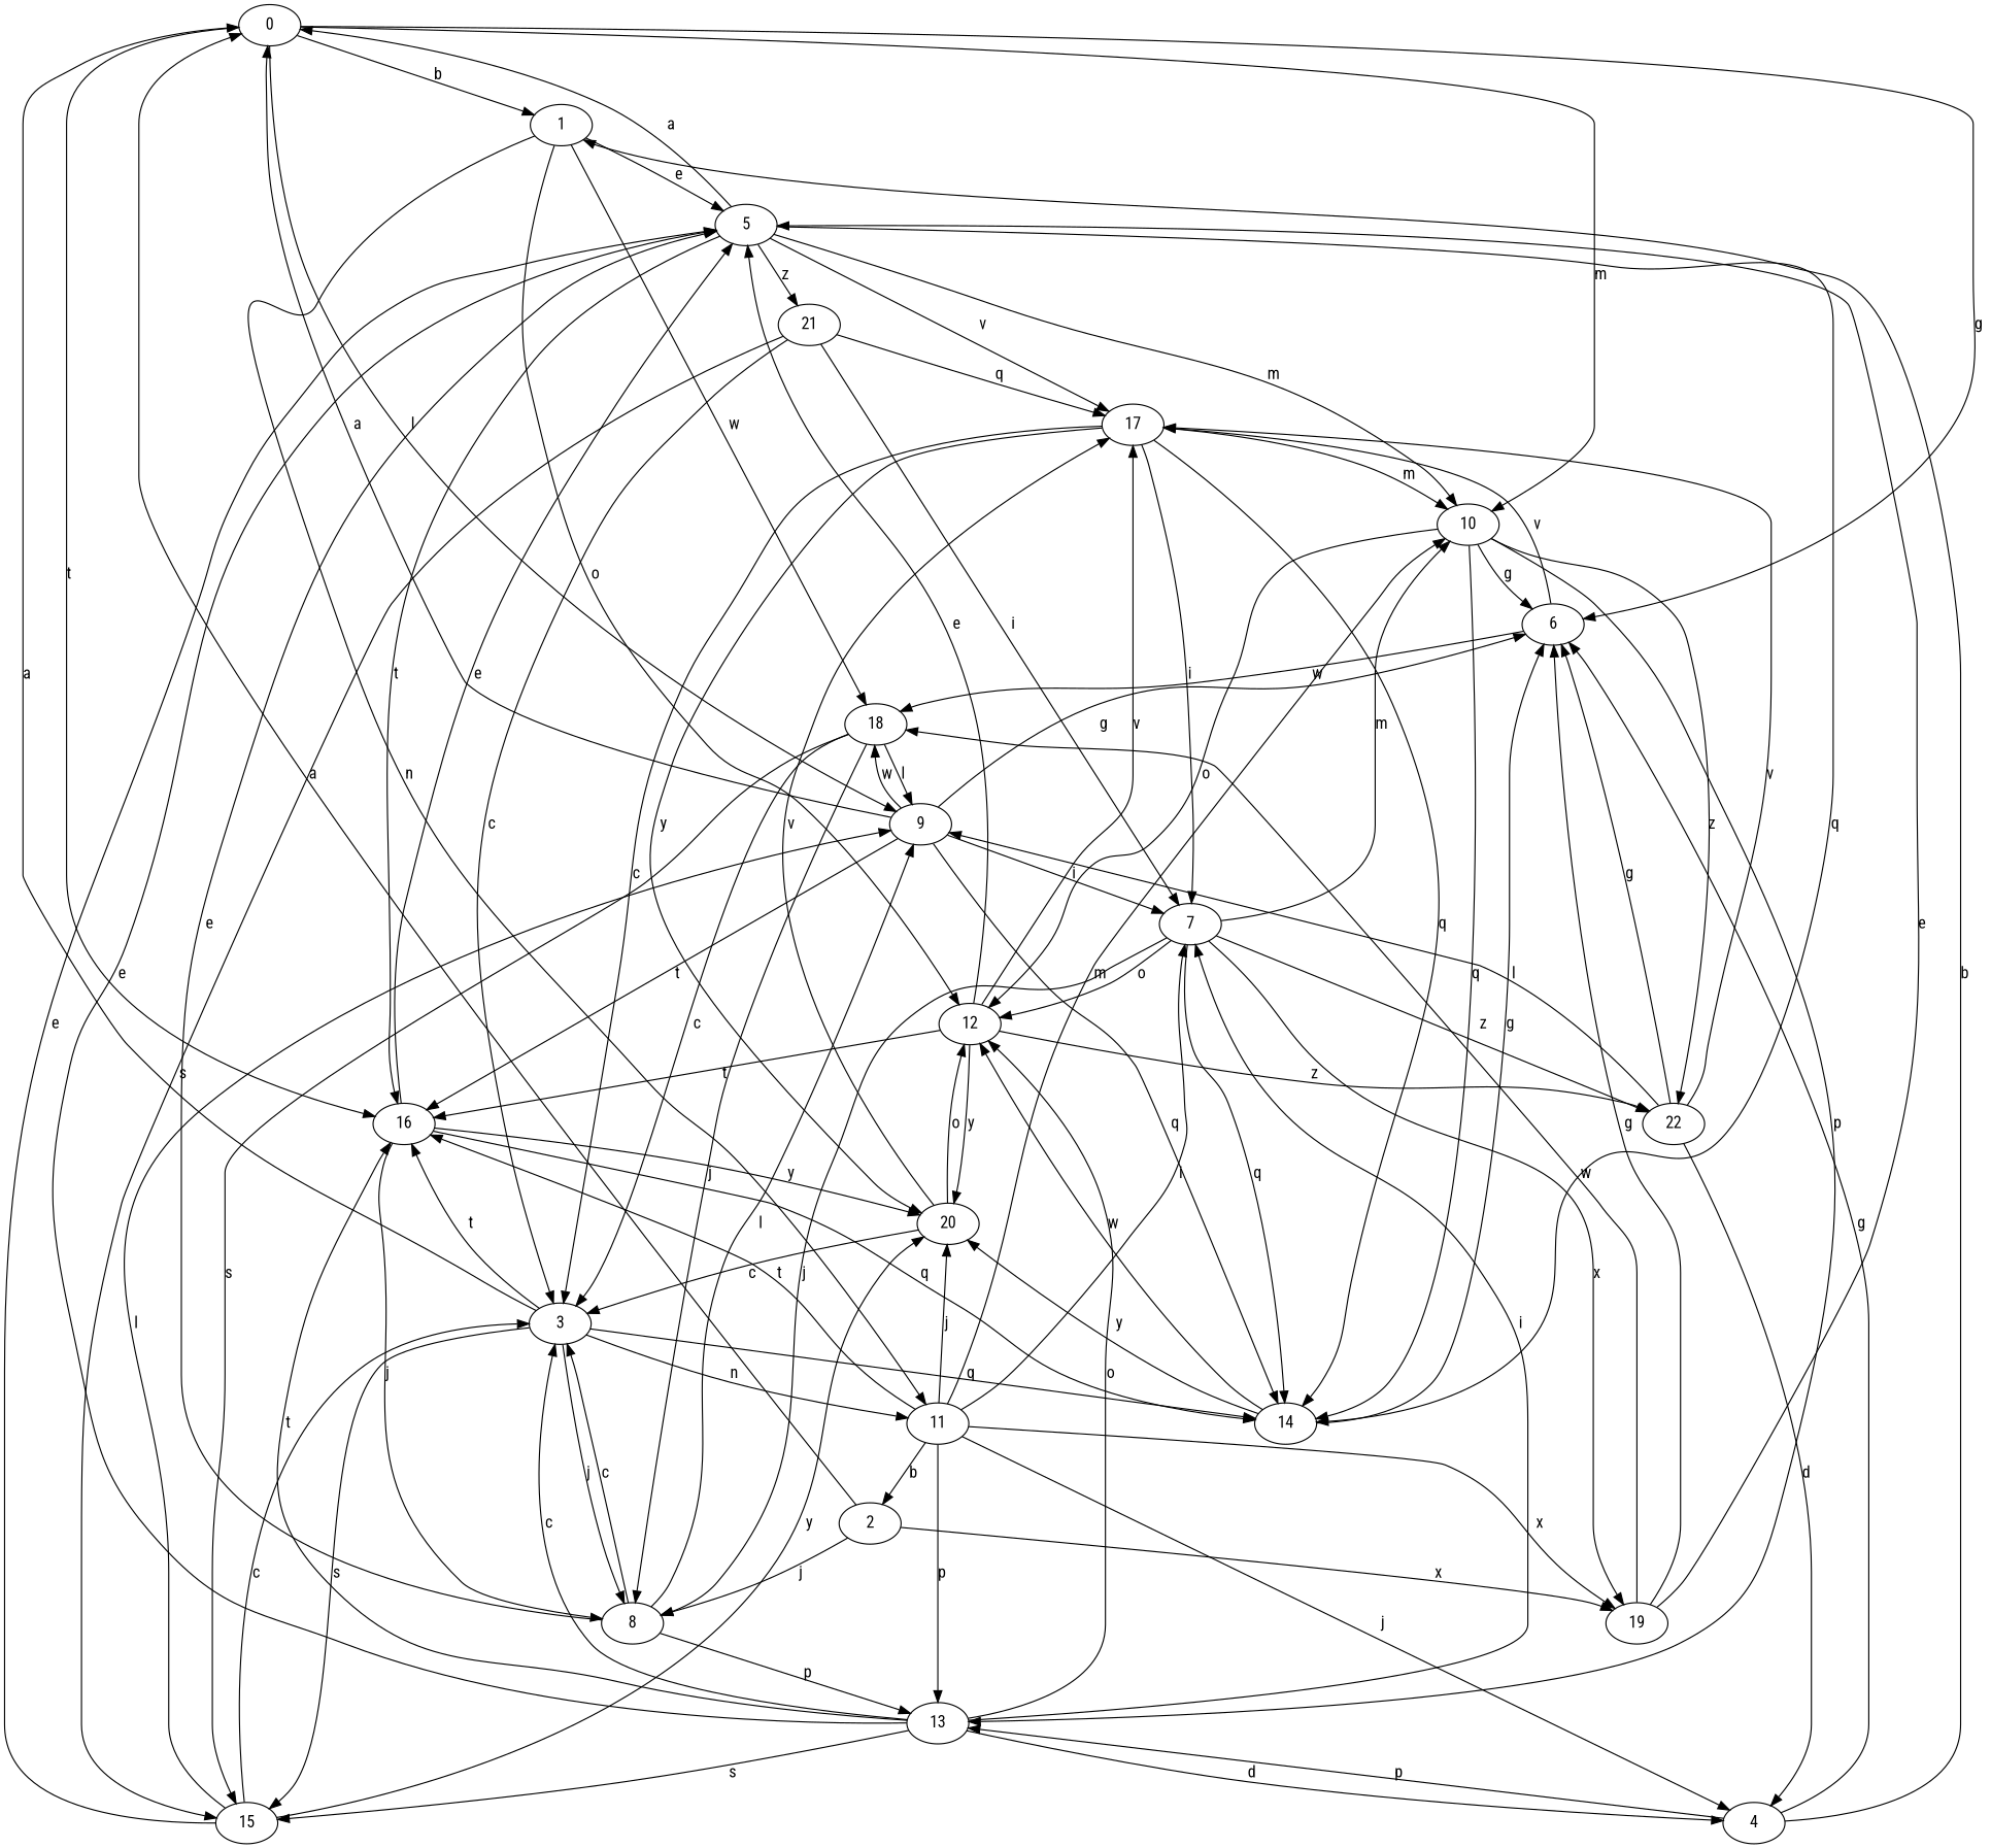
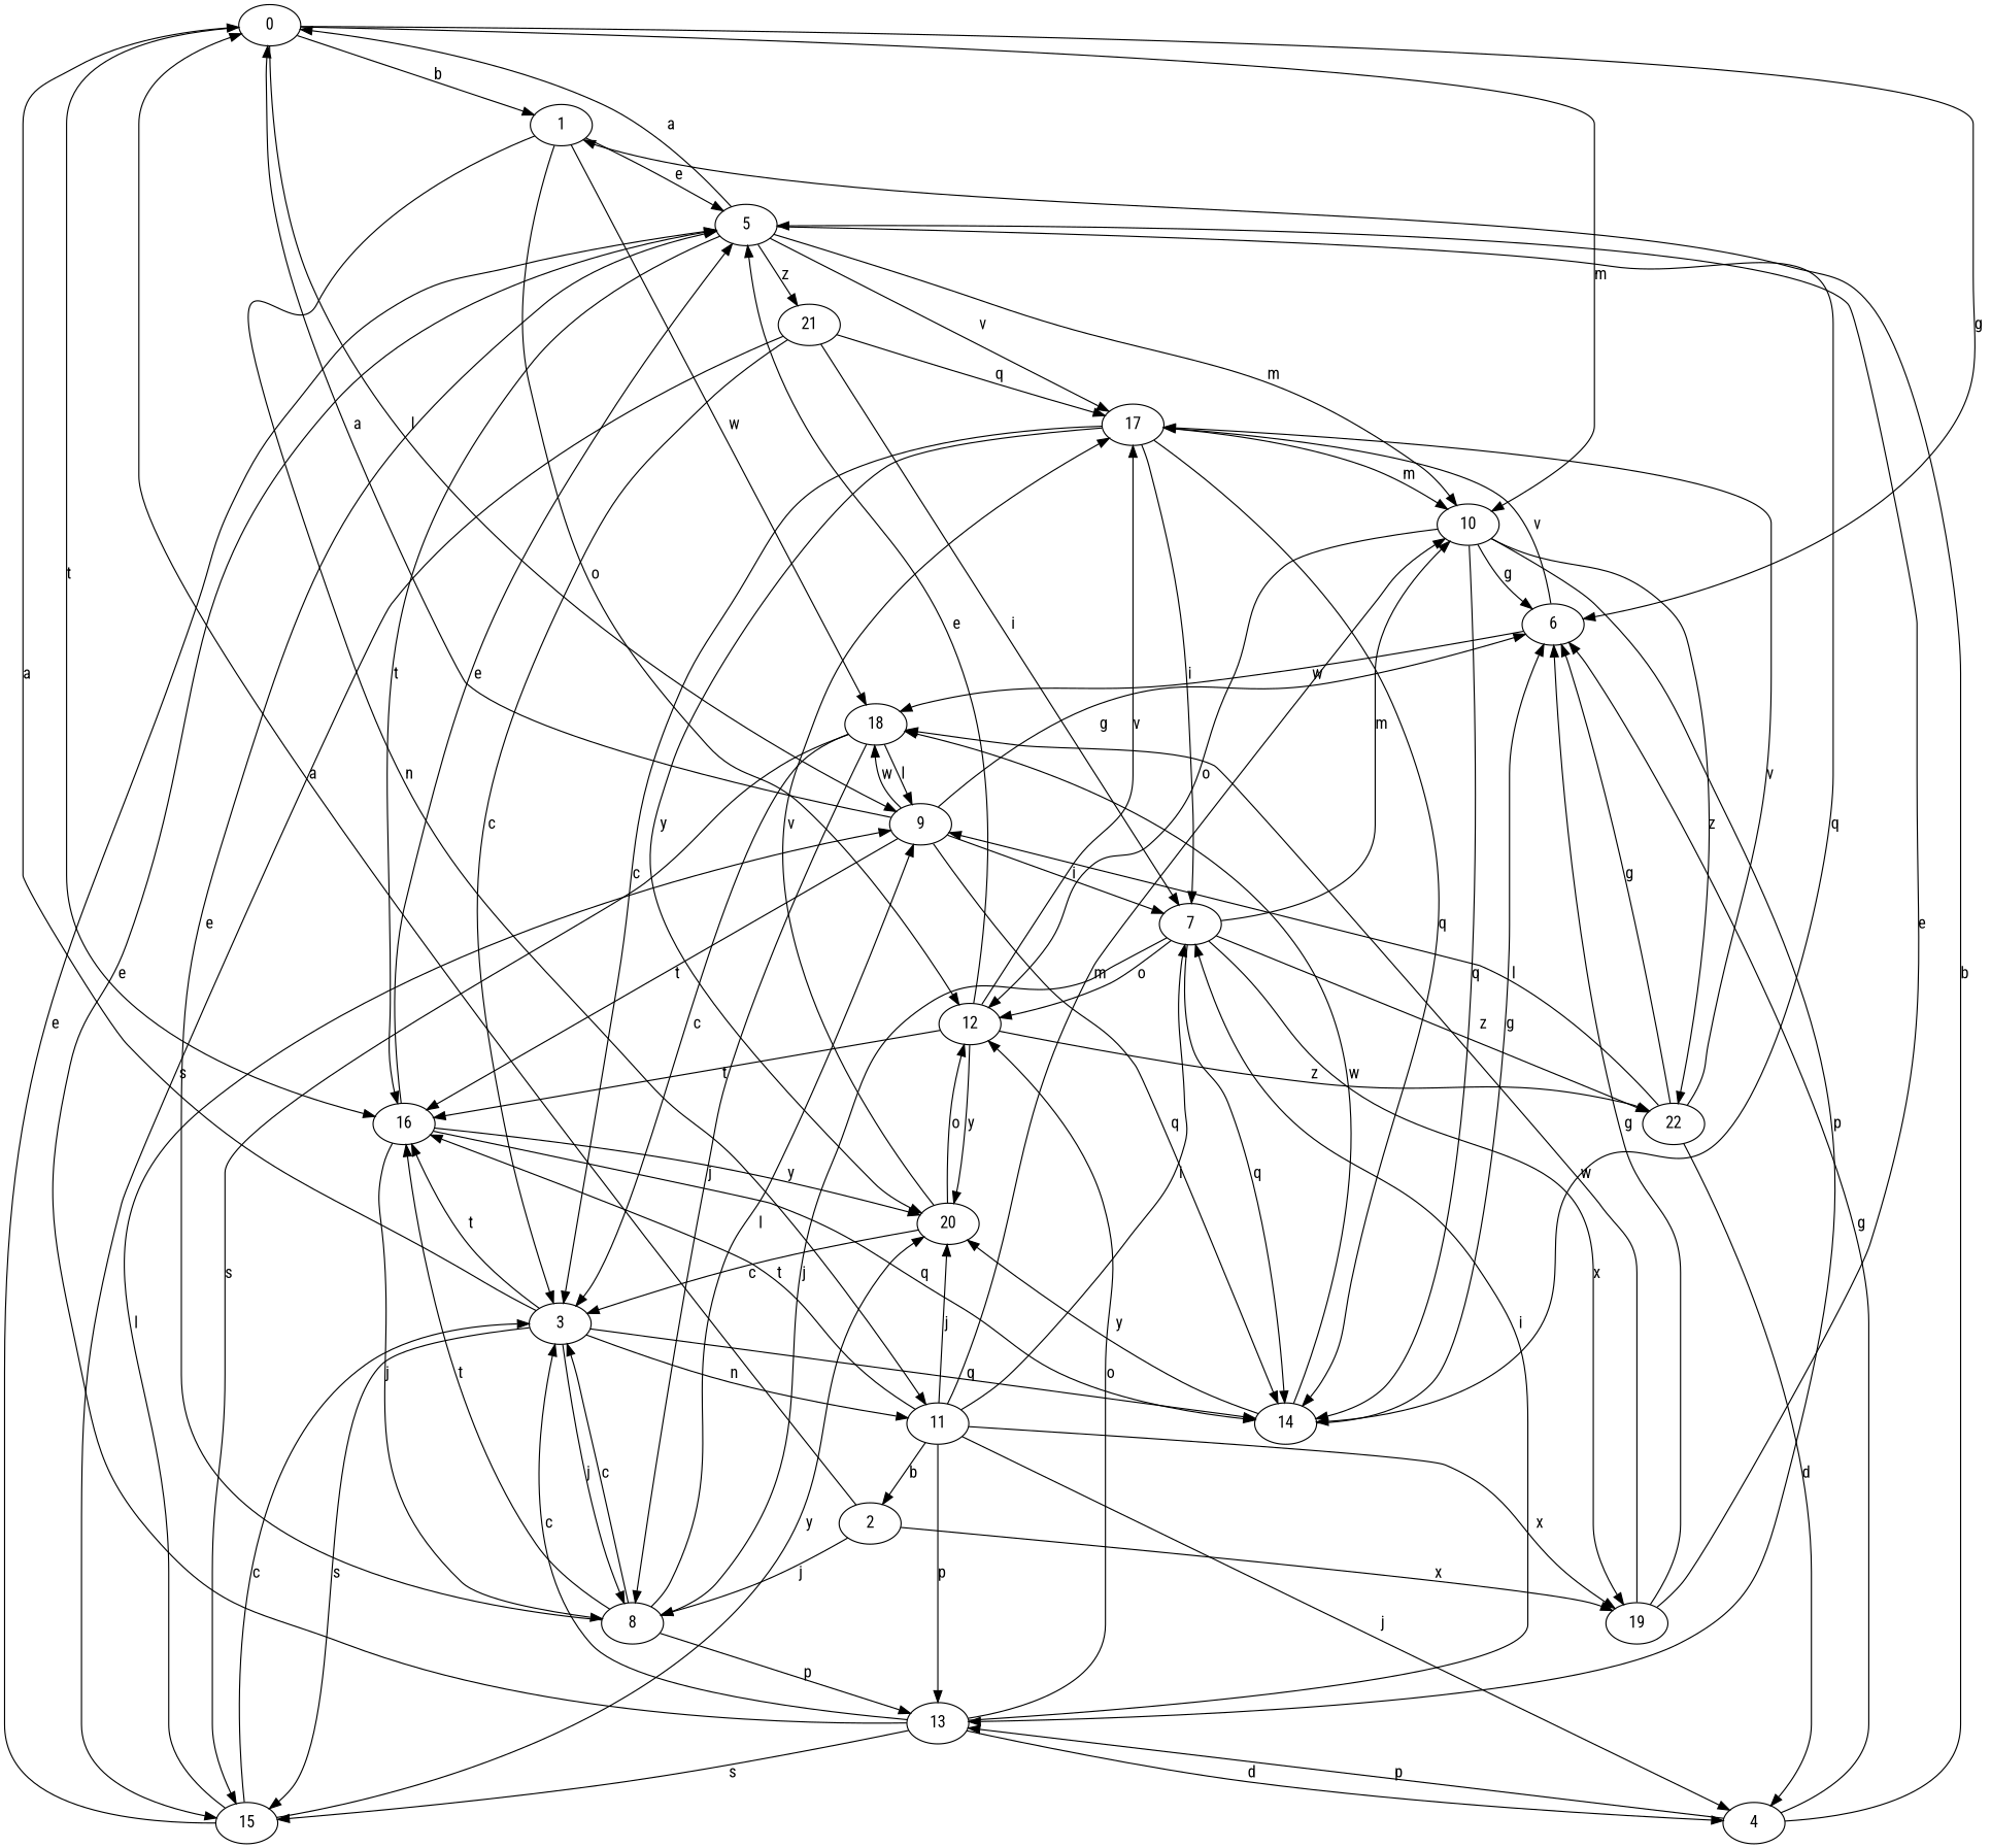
  strict digraph {
    fontname="Roboto Condensed"
    node [fontname="Roboto Condensed"]
    edge [fontname="Roboto Condensed"]
    0
    1
    6
    9
    10
    16
    5
    11
    12
    18
    17
    14
    7
    13
    22
    8
    20
    21
    2
    19
    4
    3
    15
    0 -> 1 [label=b]
    0 -> 6 [label=g]
    0 -> 9 [label=l]
    0 -> 10 [label=m]
    0 -> 16 [label=t]
    1 -> 5 [label=e]
    1 -> 11 [label=n]
    1 -> 12 [label=o]
    1 -> 18 [label=w]
    6 -> 18 [label=w]
    6 -> 17 [label=v]
    9 -> 0 [label=a]
    9 -> 6 [label=g]
    9 -> 16 [label=t]
    9 -> 18 [label=w]
    9 -> 14 [label=q]
    9 -> 7 [label=i]
    10 -> 6 [label=g]
    10 -> 12 [label=o]
    10 -> 14 [label=q]
    10 -> 13 [label=p]
    10 -> 22 [label=z]
    16 -> 5 [label=e]
    16 -> 14 [label=q]
    16 -> 8 [label=j]
    16 -> 20 [label=y]
    5 -> 0 [label=a]
    5 -> 10 [label=m]
    5 -> 16 [label=t]
    5 -> 17 [label=v]
    5 -> 14 [label=q]
    5 -> 21 [label=z]
    11 -> 10 [label=m]
    11 -> 16 [label=t]
    11 -> 7 [label=i]
    11 -> 13 [label=p]
    11 -> 20 [label=j]
    11 -> 2 [label=b]
    11 -> 19 [label=x]
    11 -> 4 [label=j]
    12 -> 16 [label=t]
    12 -> 5 [label=e]
    12 -> 17 [label=v]
    12 -> 22 [label=z]
    12 -> 20 [label=y]
    18 -> 9 [label=l]
    18 -> 8 [label=j]
    18 -> 3 [label=c]
    18 -> 15 [label=s]
    17 -> 10 [label=m]
    17 -> 14 [label=q]
    17 -> 7 [label=i]
    17 -> 20 [label=y]
    17 -> 3 [label=c]
    14 -> 6 [label=g]
-   14 -> 12 [label=w]
+   14 -> 18 [label=w]
    14 -> 20 [label=y]
    7 -> 10 [label=m]
    7 -> 12 [label=o]
    7 -> 14 [label=q]
    7 -> 22 [label=z]
    7 -> 8 [label=j]
    7 -> 19 [label=x]
    13 -> 5 [label=e]
    13 -> 12 [label=o]
    13 -> 7 [label=i]
    13 -> 4 [label=d]
    13 -> 3 [label=c]
    13 -> 15 [label=s]
    22 -> 6 [label=g]
    22 -> 9 [label=l]
    22 -> 17 [label=v]
    22 -> 4 [label=d]
    8 -> 9 [label=l]
-   13 -> 16 [label=t]
+   8 -> 16 [label=t]
    8 -> 5 [label=e]
    8 -> 13 [label=p]
    8 -> 3 [label=c]
    20 -> 12 [label=o]
    20 -> 17 [label=v]
    20 -> 3 [label=c]
    21 -> 17 [label=q]
    21 -> 7 [label=i]
    21 -> 3 [label=c]
    21 -> 15 [label=s]
    2 -> 0 [label=a]
    2 -> 8 [label=j]
    2 -> 19 [label=x]
    19 -> 6 [label=g]
    19 -> 5 [label=e]
    19 -> 18 [label=w]
    4 -> 1 [label=b]
    4 -> 6 [label=g]
    4 -> 13 [label=p]
    3 -> 0 [label=a]
    3 -> 16 [label=t]
    3 -> 11 [label=n]
    3 -> 14 [label=q]
    3 -> 8 [label=j]
    3 -> 15 [label=s]
    15 -> 9 [label=l]
    15 -> 5 [label=e]
    15 -> 20 [label=y]
    15 -> 3 [label=c]
  }
